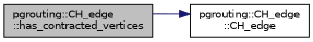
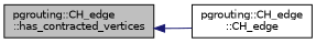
  digraph {
    rankdir=LR
    node [color=black fontname=Helvetica fontsize=10 shape=record style=filled]
    n1 [fillcolor=grey75 fontcolor=black height=0.2 label="pgrouting::CH_edge\l::has_contracted_vertices" width=0.4]
    n2 [fillcolor=white height=0.2 label="pgrouting::CH_edge\l::CH_edge" width=0.4]
-   n2 -> n1 [color=midnightblue dir=back fontname=Helvetica fontsize=10 labelfontname=Helvetica labelfontsize=10 style=solid]
+   n1 -> n2 [color=midnightblue dir=back fontname=Helvetica fontsize=10 labelfontname=Helvetica labelfontsize=10 style=solid]
  }
